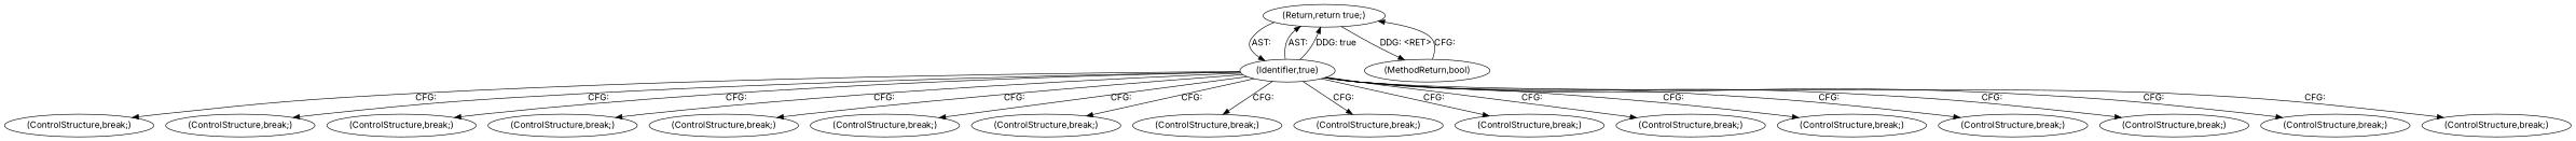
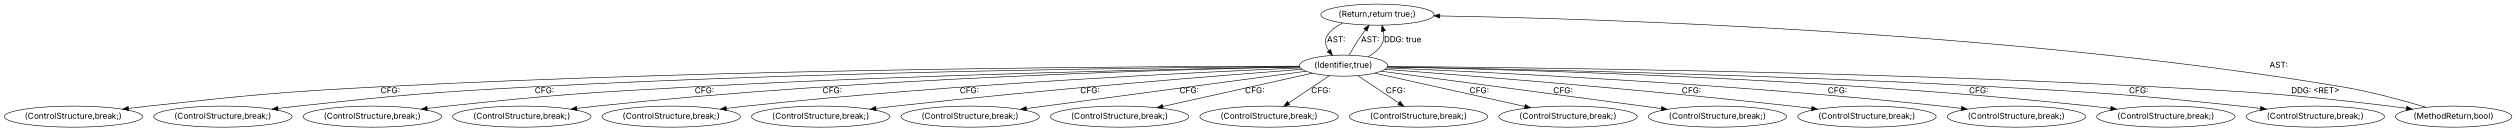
  digraph {
    fontname=Inter
    node [fontname=Inter]
    edge [fontname=Inter]
    n1 [label="(Return,return true;)"]
    n2 [label="(Identifier,true)"]
    n3 [label="(MethodReturn,bool)"]
    n4 [label="(ControlStructure,break;)"]
    n5 [label="(ControlStructure,break;)"]
    n6 [label="(ControlStructure,break;)"]
    n7 [label="(ControlStructure,break;)"]
    n8 [label="(ControlStructure,break;)"]
    n9 [label="(ControlStructure,break;)"]
    n10 [label="(ControlStructure,break;)"]
    n11 [label="(ControlStructure,break;)"]
    n12 [label="(ControlStructure,break;)"]
    n13 [label="(ControlStructure,break;)"]
    n14 [label="(ControlStructure,break;)"]
    n15 [label="(ControlStructure,break;)"]
    n16 [label="(ControlStructure,break;)"]
    n17 [label="(ControlStructure,break;)"]
    n18 [label="(ControlStructure,break;)"]
    n19 [label="(ControlStructure,break;)"]
    n1 -> n2 [label="AST: "]
-   n1 -> n3 [label="DDG: <RET>"]
+   n2 -> n3 [label="DDG: <RET>"]
    n2 -> n1 [label="AST: "]
    n2 -> n1 [label="DDG: true"]
    n2 -> n4 [label="CFG: "]
    n2 -> n5 [label="CFG: "]
    n2 -> n6 [label="CFG: "]
    n2 -> n7 [label="CFG: "]
    n2 -> n8 [label="CFG: "]
    n2 -> n9 [label="CFG: "]
    n2 -> n10 [label="CFG: "]
    n2 -> n11 [label="CFG: "]
    n2 -> n12 [label="CFG: "]
    n2 -> n13 [label="CFG: "]
    n2 -> n14 [label="CFG: "]
    n2 -> n15 [label="CFG: "]
    n2 -> n16 [label="CFG: "]
    n2 -> n17 [label="CFG: "]
    n2 -> n18 [label="CFG: "]
    n2 -> n19 [label="CFG: "]
-   n3 -> n1 [label="CFG: "]
+   n3 -> n1 [label="AST: "]
  }
